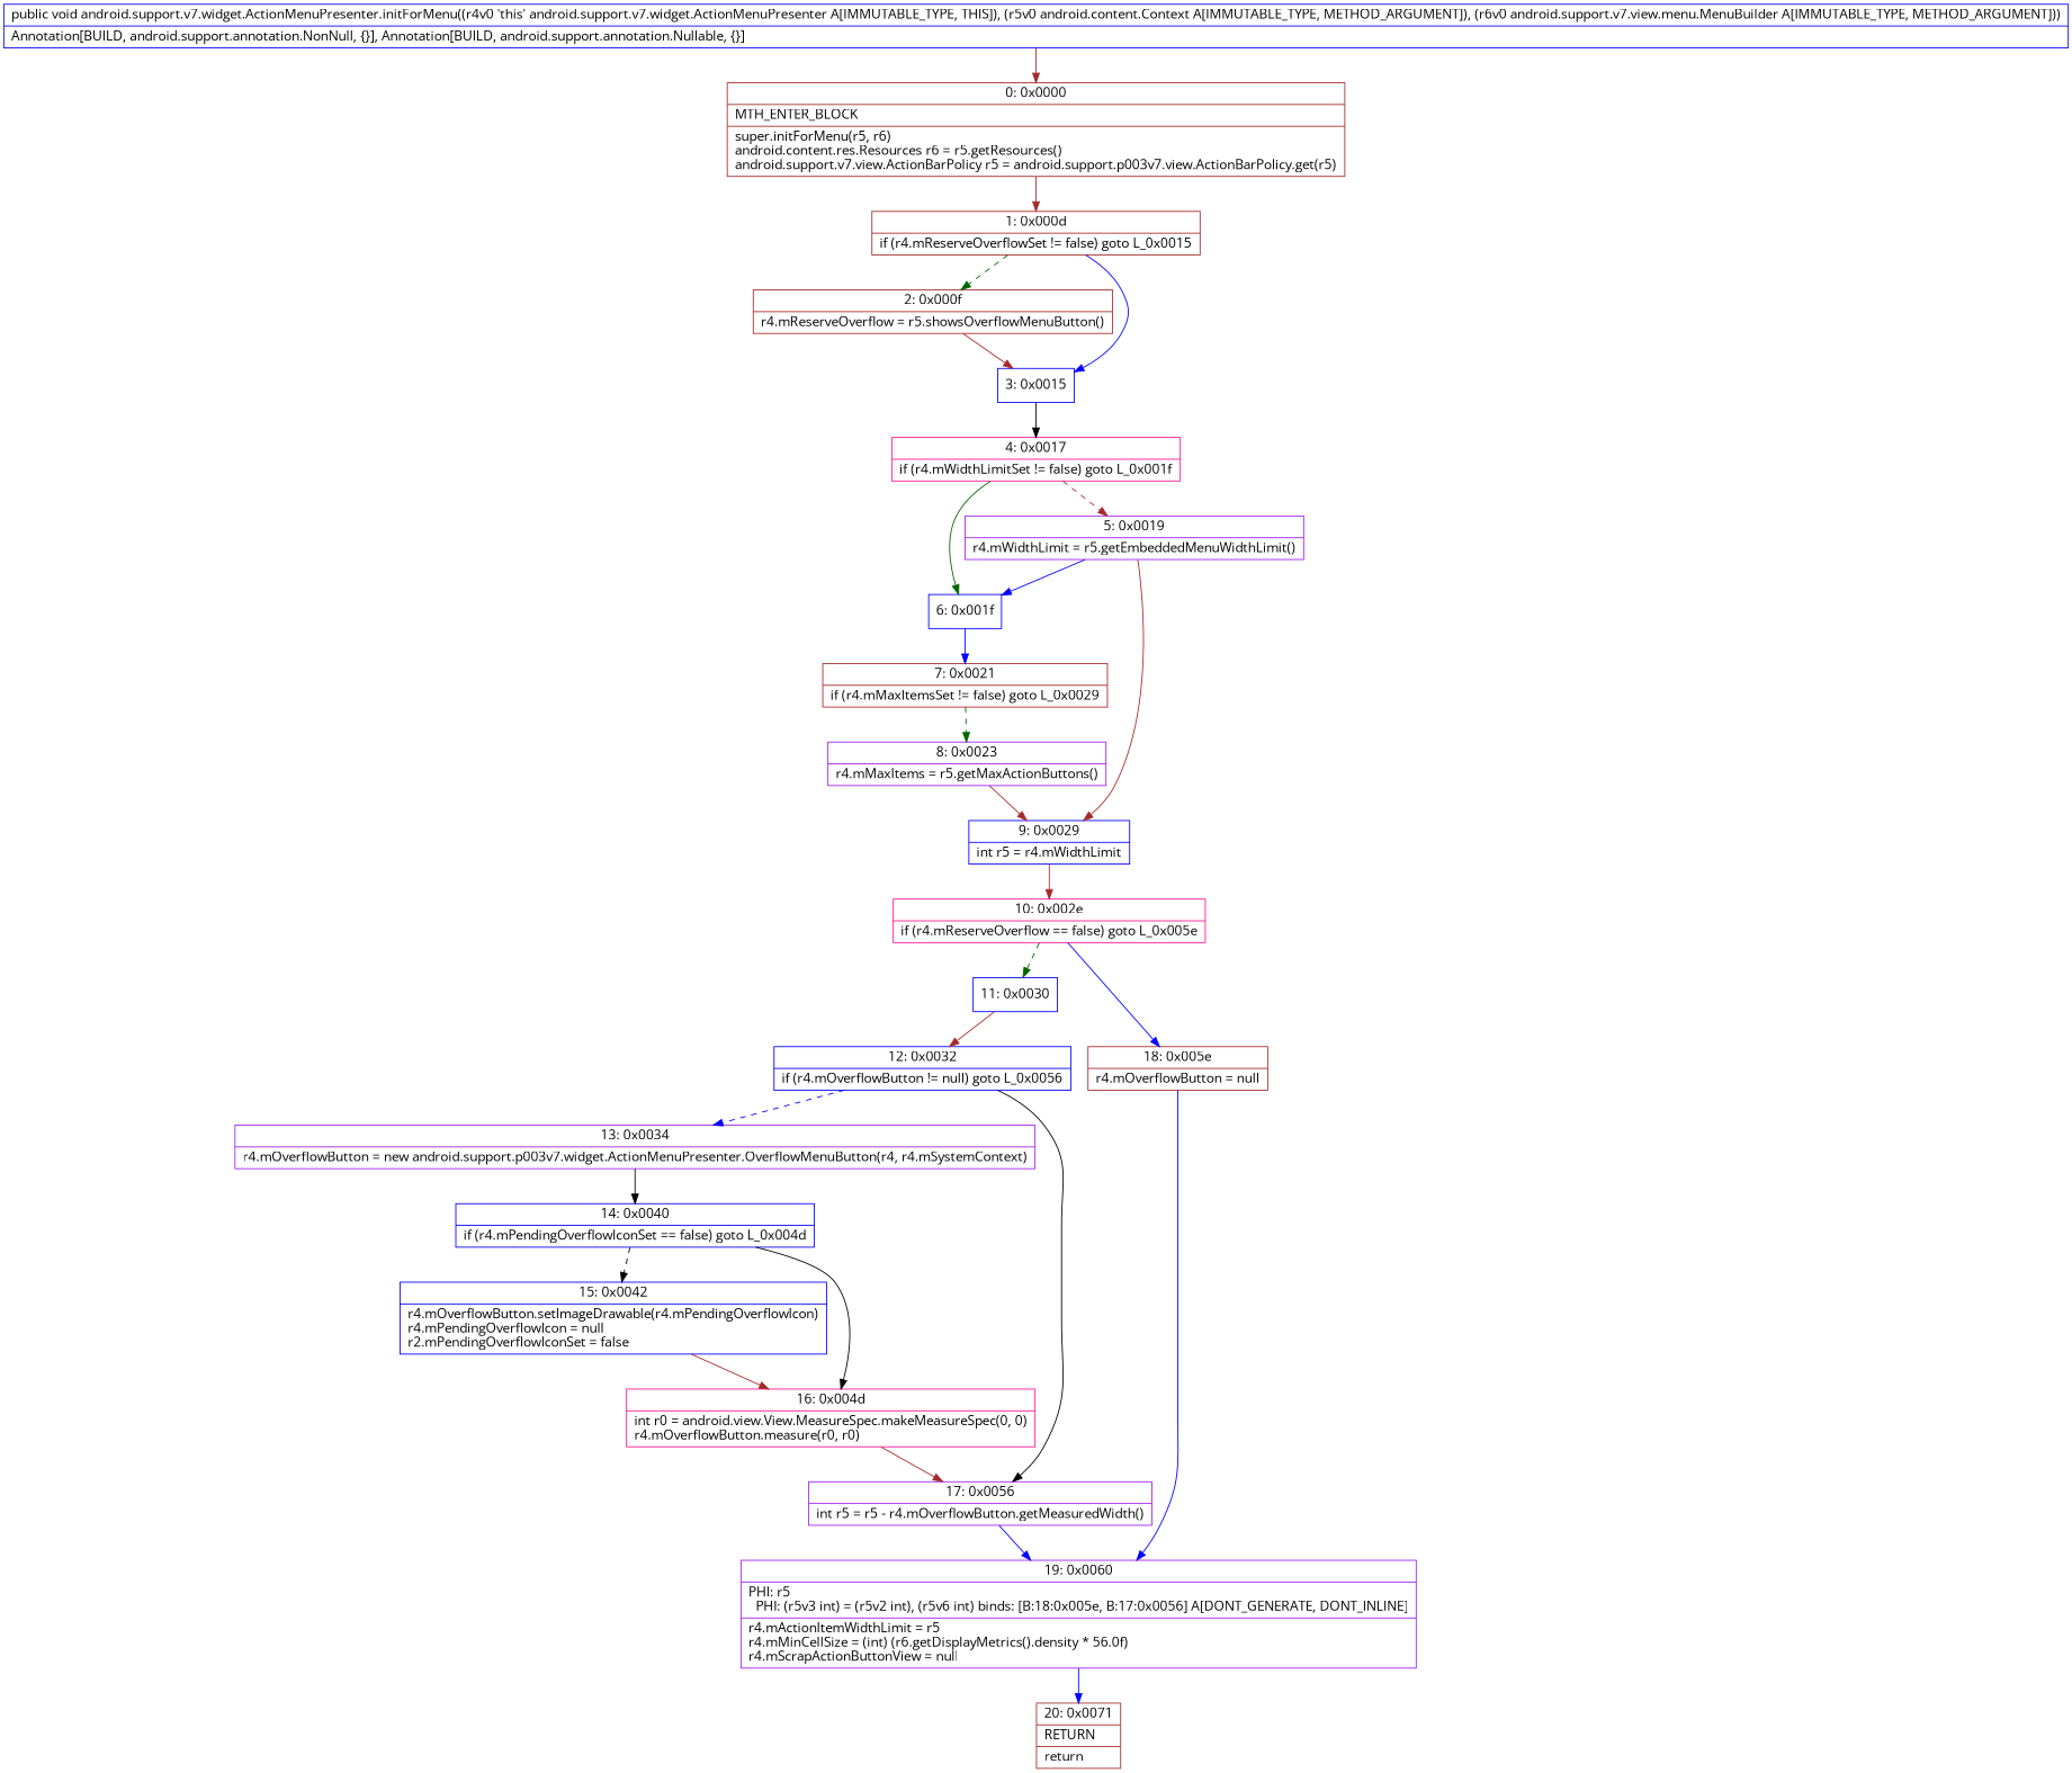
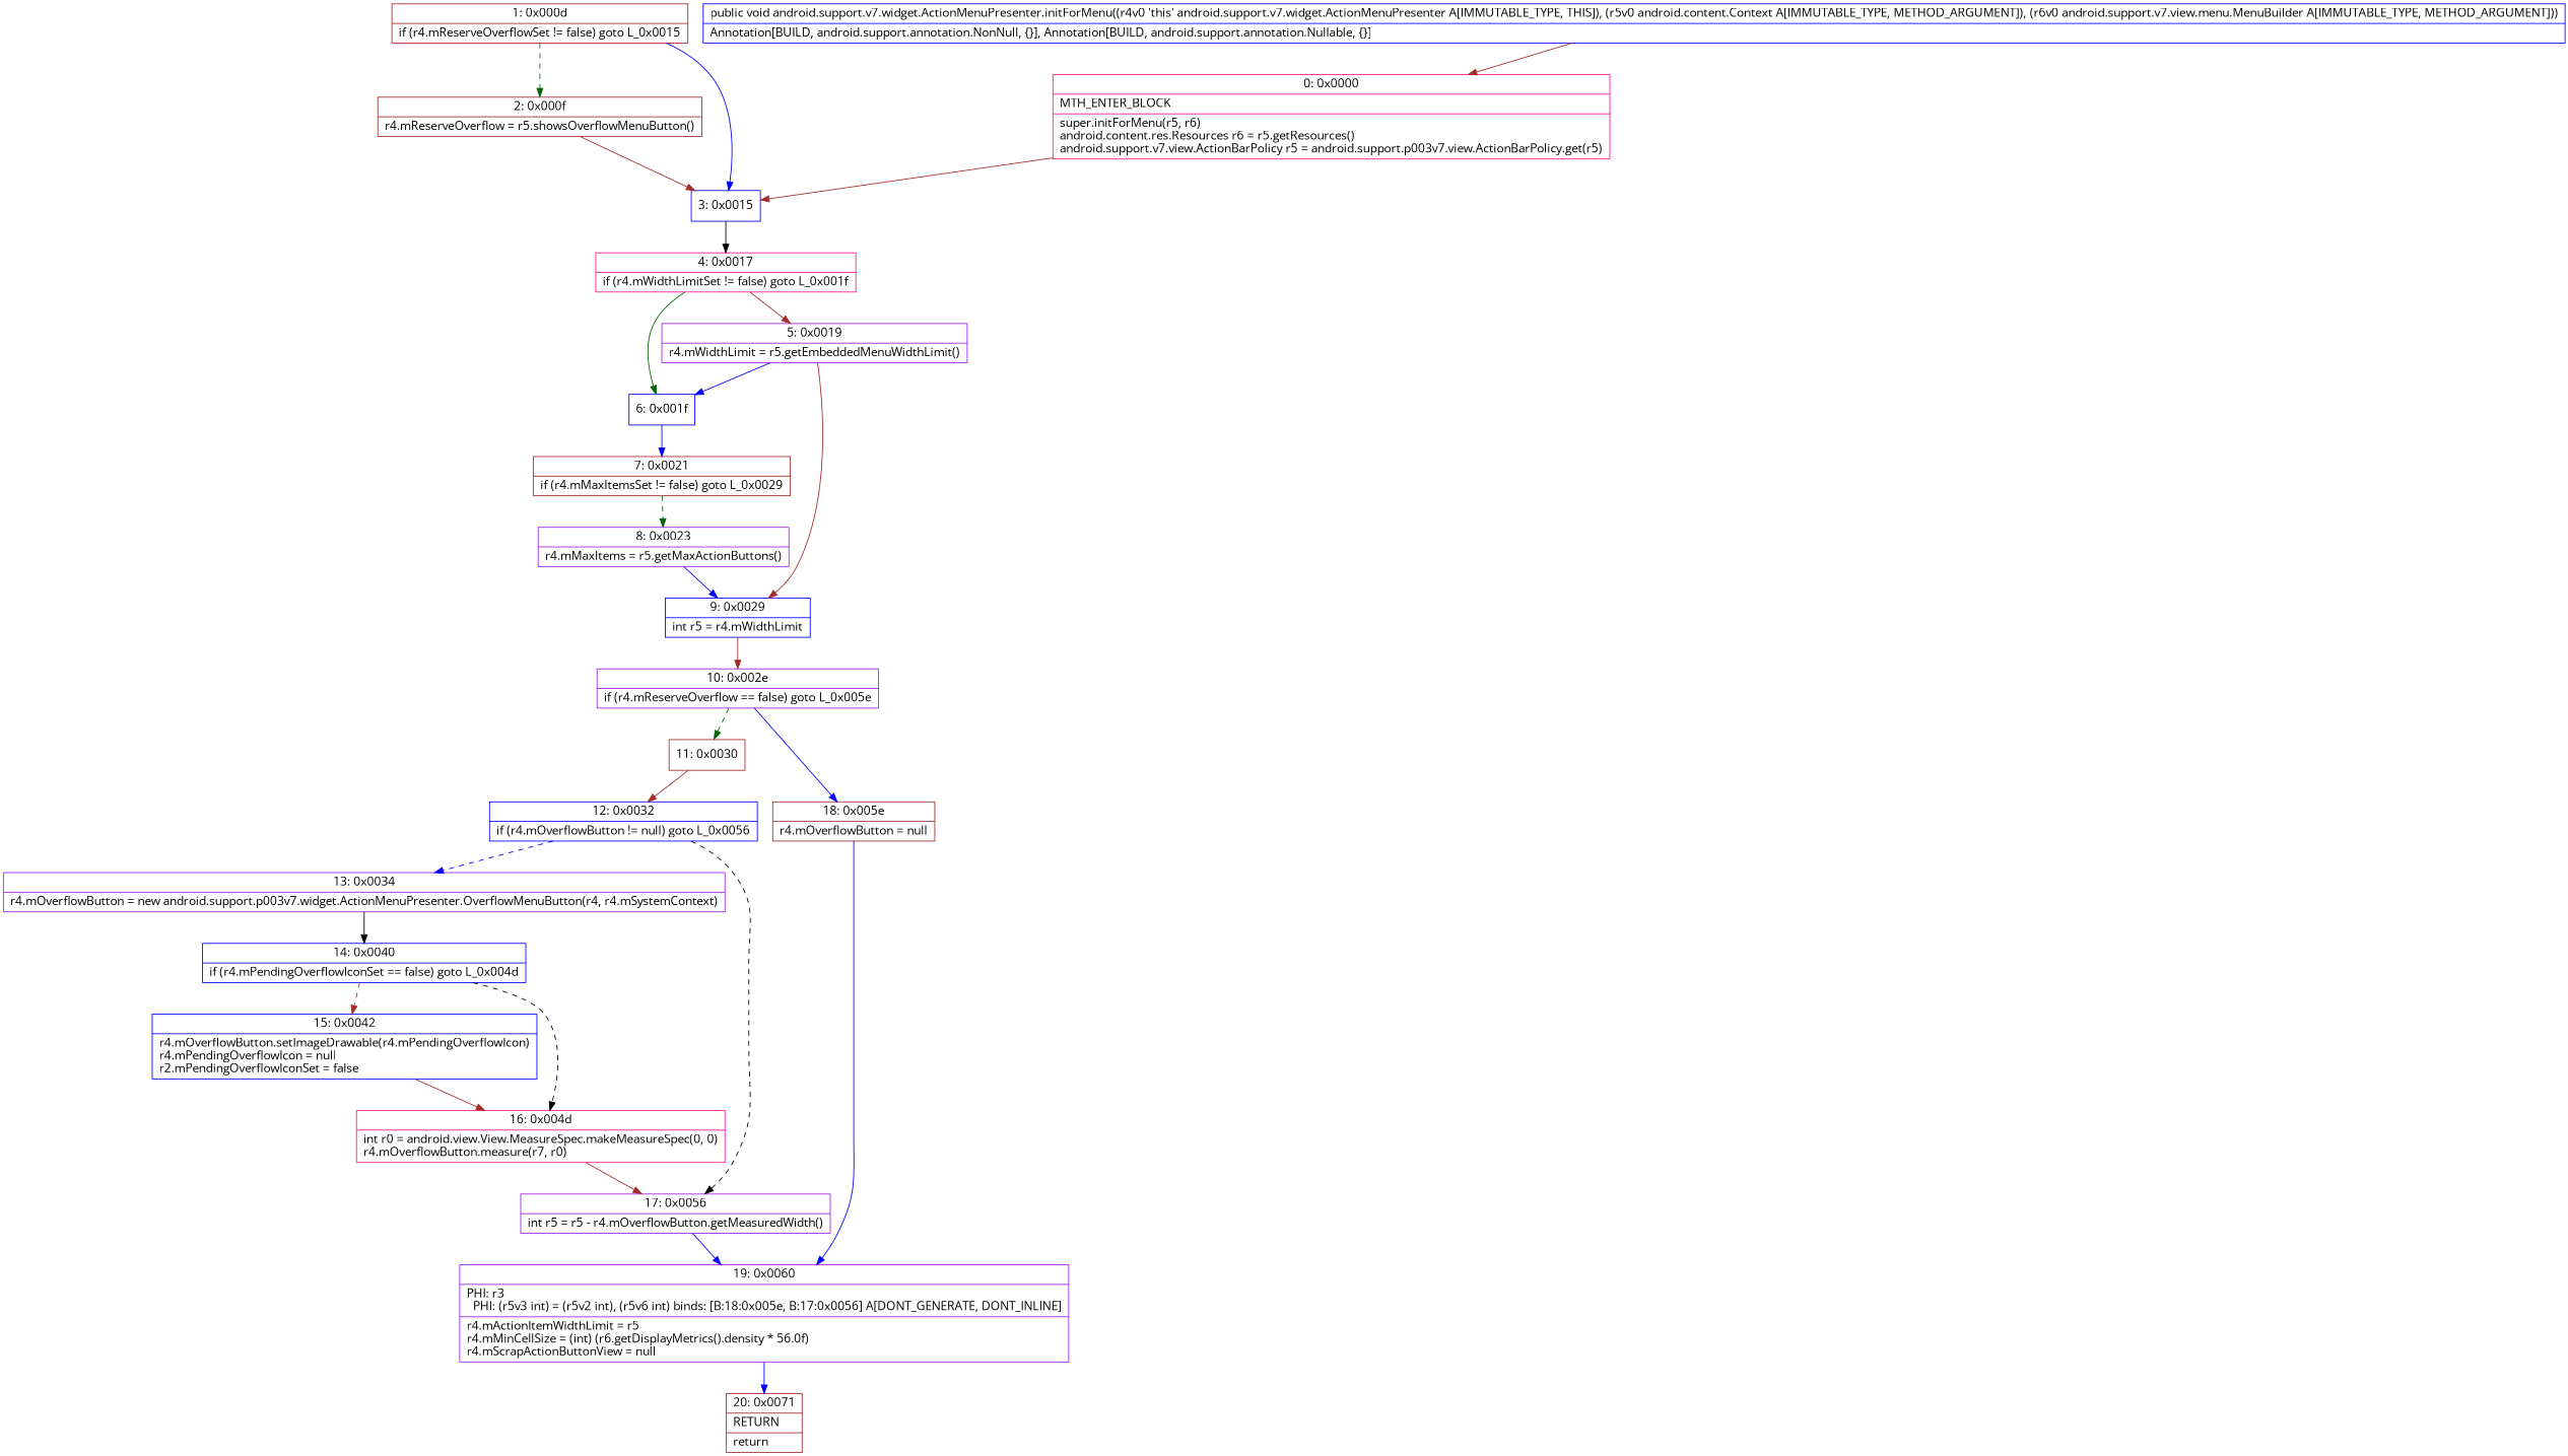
  digraph {
    fontname="Open Sans"
    node [color=blue fontname="Open Sans" shape=record]
    edge [color=brown fontname="Open Sans"]
-   n1 [color=brown label="{0\:\ 0x0000|MTH_ENTER_BLOCK\l|super.initForMenu(r5, r6)\landroid.content.res.Resources r6 = r5.getResources()\landroid.support.v7.view.ActionBarPolicy r5 = android.support.p003v7.view.ActionBarPolicy.get(r5)\l}"]
+   n1 [color=deeppink label="{0\:\ 0x0000|MTH_ENTER_BLOCK\l|super.initForMenu(r5, r6)\landroid.content.res.Resources r6 = r5.getResources()\landroid.support.v7.view.ActionBarPolicy r5 = android.support.p003v7.view.ActionBarPolicy.get(r5)\l}"]
    n2 [color=brown label="{1\:\ 0x000d|if (r4.mReserveOverflowSet != false) goto L_0x0015\l}"]
    n3 [color=brown label="{2\:\ 0x000f|r4.mReserveOverflow = r5.showsOverflowMenuButton()\l}"]
    n4 [label="{3\:\ 0x0015}"]
    n5 [color=deeppink label="{4\:\ 0x0017|if (r4.mWidthLimitSet != false) goto L_0x001f\l}"]
    n6 [color=purple label="{5\:\ 0x0019|r4.mWidthLimit = r5.getEmbeddedMenuWidthLimit()\l}"]
    n7 [label="{6\:\ 0x001f}"]
    n8 [label="{9\:\ 0x0029|int r5 = r4.mWidthLimit\l}"]
    n9 [color=brown label="{7\:\ 0x0021|if (r4.mMaxItemsSet != false) goto L_0x0029\l}"]
    n10 [color=purple label="{8\:\ 0x0023|r4.mMaxItems = r5.getMaxActionButtons()\l}"]
-   n11 [color=deeppink label="{10\:\ 0x002e|if (r4.mReserveOverflow == false) goto L_0x005e\l}"]
-   n12 [label="{11\:\ 0x0030}"]
+   n11 [color=purple label="{10\:\ 0x002e|if (r4.mReserveOverflow == false) goto L_0x005e\l}"]
+   n12 [color=brown label="{11\:\ 0x0030}"]
    n13 [color=brown label="{18\:\ 0x005e|r4.mOverflowButton = null\l}"]
    n14 [label="{12\:\ 0x0032|if (r4.mOverflowButton != null) goto L_0x0056\l}"]
-   n15 [color=purple label="{19\:\ 0x0060|PHI: r5 \l  PHI: (r5v3 int) = (r5v2 int), (r5v6 int) binds: [B:18:0x005e, B:17:0x0056] A[DONT_GENERATE, DONT_INLINE]\l|r4.mActionItemWidthLimit = r5\lr4.mMinCellSize = (int) (r6.getDisplayMetrics().density * 56.0f)\lr4.mScrapActionButtonView = null\l}"]
+   n15 [color=purple label="{19\:\ 0x0060|PHI: r3 \l  PHI: (r5v3 int) = (r5v2 int), (r5v6 int) binds: [B:18:0x005e, B:17:0x0056] A[DONT_GENERATE, DONT_INLINE]\l|r4.mActionItemWidthLimit = r5\lr4.mMinCellSize = (int) (r6.getDisplayMetrics().density * 56.0f)\lr4.mScrapActionButtonView = null\l}"]
    n16 [color=purple label="{13\:\ 0x0034|r4.mOverflowButton = new android.support.p003v7.widget.ActionMenuPresenter.OverflowMenuButton(r4, r4.mSystemContext)\l}"]
    n17 [color=purple label="{17\:\ 0x0056|int r5 = r5 \- r4.mOverflowButton.getMeasuredWidth()\l}"]
    n18 [label="{14\:\ 0x0040|if (r4.mPendingOverflowIconSet == false) goto L_0x004d\l}"]
    n19 [label="{15\:\ 0x0042|r4.mOverflowButton.setImageDrawable(r4.mPendingOverflowIcon)\lr4.mPendingOverflowIcon = null\lr2.mPendingOverflowIconSet = false\l}"]
-   n20 [color=deeppink label="{16\:\ 0x004d|int r0 = android.view.View.MeasureSpec.makeMeasureSpec(0, 0)\lr4.mOverflowButton.measure(r0, r0)\l}"]
+   n20 [color=deeppink label="{16\:\ 0x004d|int r0 = android.view.View.MeasureSpec.makeMeasureSpec(0, 0)\lr4.mOverflowButton.measure(r7, r0)\l}"]
    n21 [color=brown label="{20\:\ 0x0071|RETURN\l|return\l}"]
    n22 [label="{public void android.support.v7.widget.ActionMenuPresenter.initForMenu((r4v0 'this' android.support.v7.widget.ActionMenuPresenter A[IMMUTABLE_TYPE, THIS]), (r5v0 android.content.Context A[IMMUTABLE_TYPE, METHOD_ARGUMENT]), (r6v0 android.support.v7.view.menu.MenuBuilder A[IMMUTABLE_TYPE, METHOD_ARGUMENT]))  | Annotation[BUILD, android.support.annotation.NonNull, \{\}], Annotation[BUILD, android.support.annotation.Nullable, \{\}]\l}"]
-   n1 -> n2
+   n1 -> n4
    n2 -> n3 [color=darkgreen style=dashed]
    n2 -> n4 [color=blue]
    n3 -> n4
    n4 -> n5 [color=black]
-   n5 -> n6 [style=dashed]
+   n5 -> n6 [style=solid]
    n5 -> n7 [color=darkgreen]
    n6 -> n7 [color=blue]
    n6 -> n8
    n7 -> n9 [color=blue]
    n8 -> n11
    n9 -> n10 [color=darkgreen style=dashed]
-   n10 -> n8
+   n10 -> n8 [color=blue]
    n11 -> n12 [color=darkgreen style=dashed]
    n11 -> n13 [color=blue]
    n12 -> n14
    n13 -> n15 [color=blue]
    n14 -> n16 [color=blue style=dashed]
-   n14 -> n17 [color=black]
+   n14 -> n17 [color=black style=dashed]
    n15 -> n21 [color=blue]
    n16 -> n18 [color=black]
    n17 -> n15 [color=blue]
-   n18 -> n19 [color=black style=dashed]
-   n18 -> n20 [color=black]
+   n18 -> n19 [style=dashed]
+   n18 -> n20 [color=black style=dashed]
    n19 -> n20
    n20 -> n17
    n22 -> n1
  }
